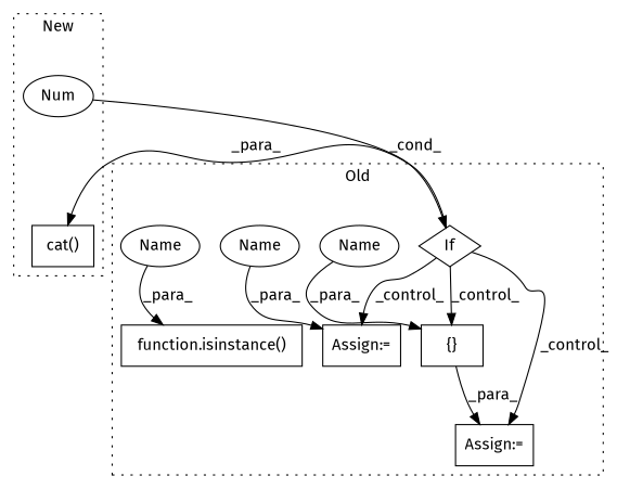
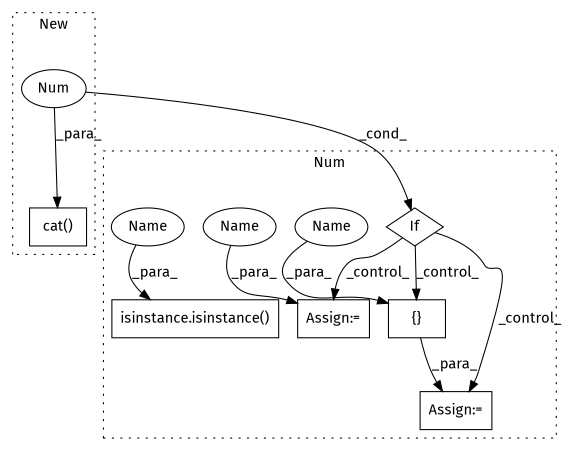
  digraph {
    fontname="Fira Sans"
    node [a=87 fontname="Fira Sans" l=3 shape=box]
    edge [fontname="Fira Sans"]
-   n1 [a=75 l="11,1" label="function.isinstance()" s="1649,1674"]
+   n1 [a=75 l="11,1" label="isinstance.isinstance()" s="1649,1674"]
    n2 [a=68 label="Assign:=" s=1753]
    n3 [a=68 label="Assign:=" s=1702]
    n4 [a=96 label=If s=1646 shape=diamond]
    n5 [a=59 l="1,0" label="{}" s="1705,1712"]
    n6 [l=6 label=Name s=1706 shape=ellipse]
    n7 [l=6 label=Name s=1756 shape=ellipse]
    n8 [l=6 label=Name s=1660 shape=ellipse]
    n9 [a=75 l="10,1" label="cat()" s="933,952"]
    n10 [a=76 l=1 label=Num s=951 shape=ellipse]
    subgraph cluster_1 {
-     label=Old
+     label=Num
      style=dotted
      n1
      n2
      n3
      n4
      n5
      n6
      n7
      n8
    }
    subgraph cluster_2 {
      label=New
      style=dotted
      n9
      n10
    }
    n4 -> n2 [label=_control_]
    n4 -> n3 [label=_control_]
    n4 -> n5 [label=_control_]
    n5 -> n3 [label=_para_]
    n6 -> n5 [label=_para_]
    n7 -> n2 [label=_para_]
    n8 -> n1 [label=_para_]
    n10 -> n4 [label=_cond_]
-   n4 -> n9 [label=_para_]
+   n10 -> n9 [label=_para_]
  }
